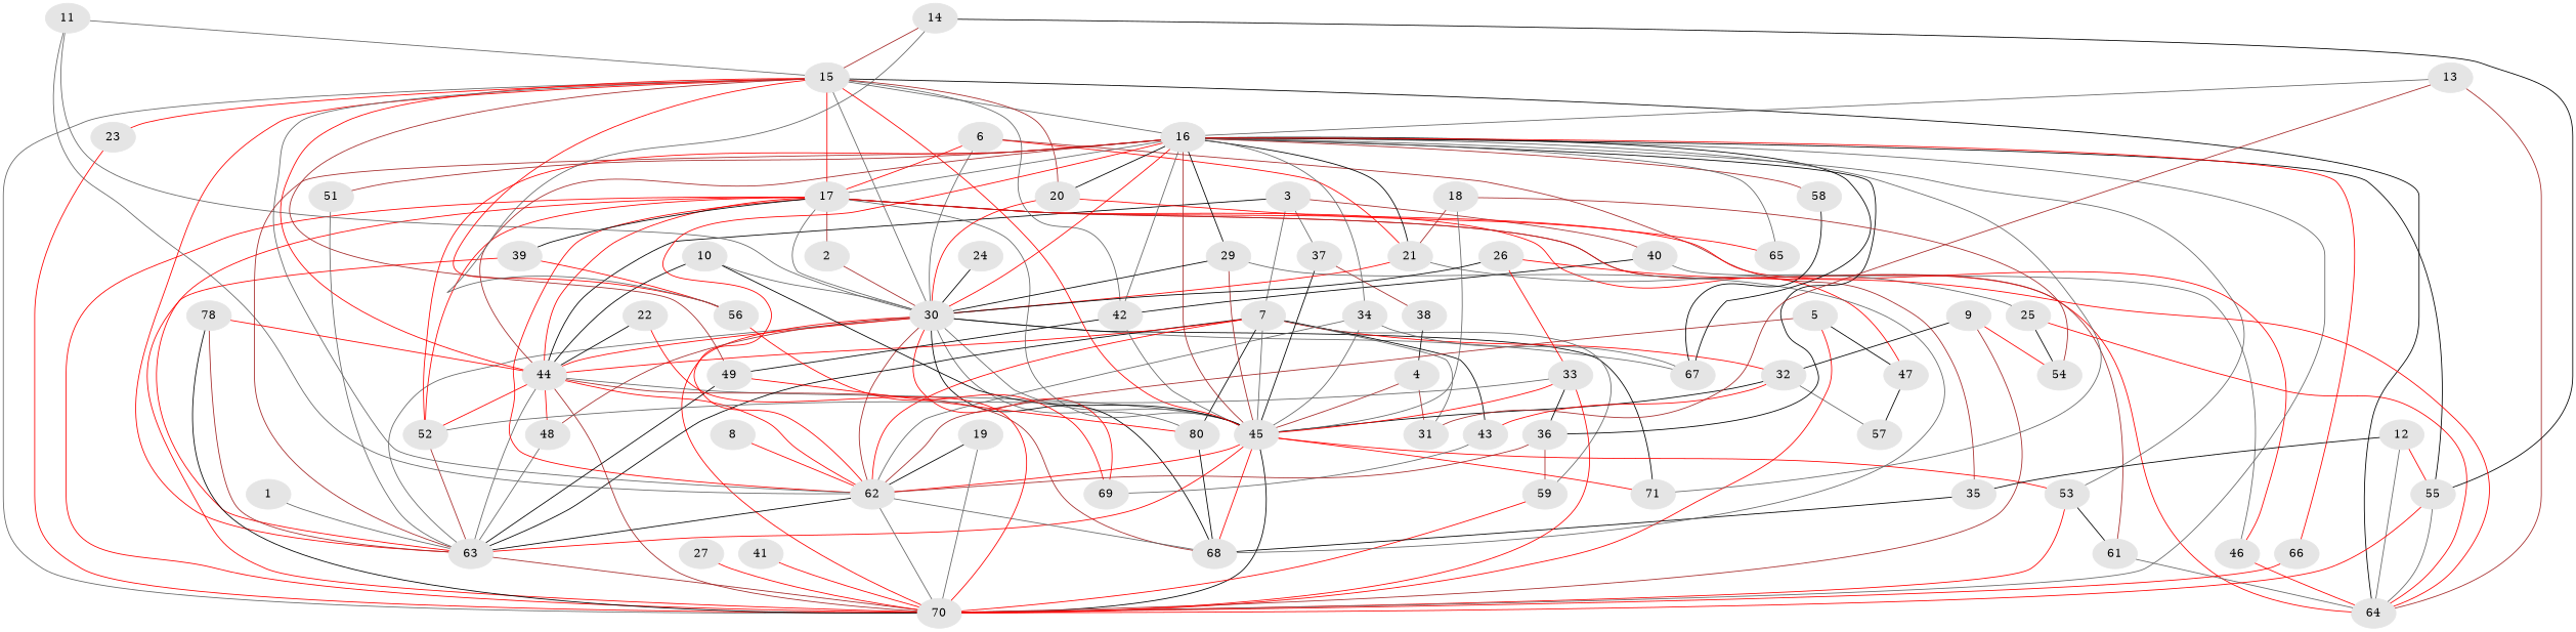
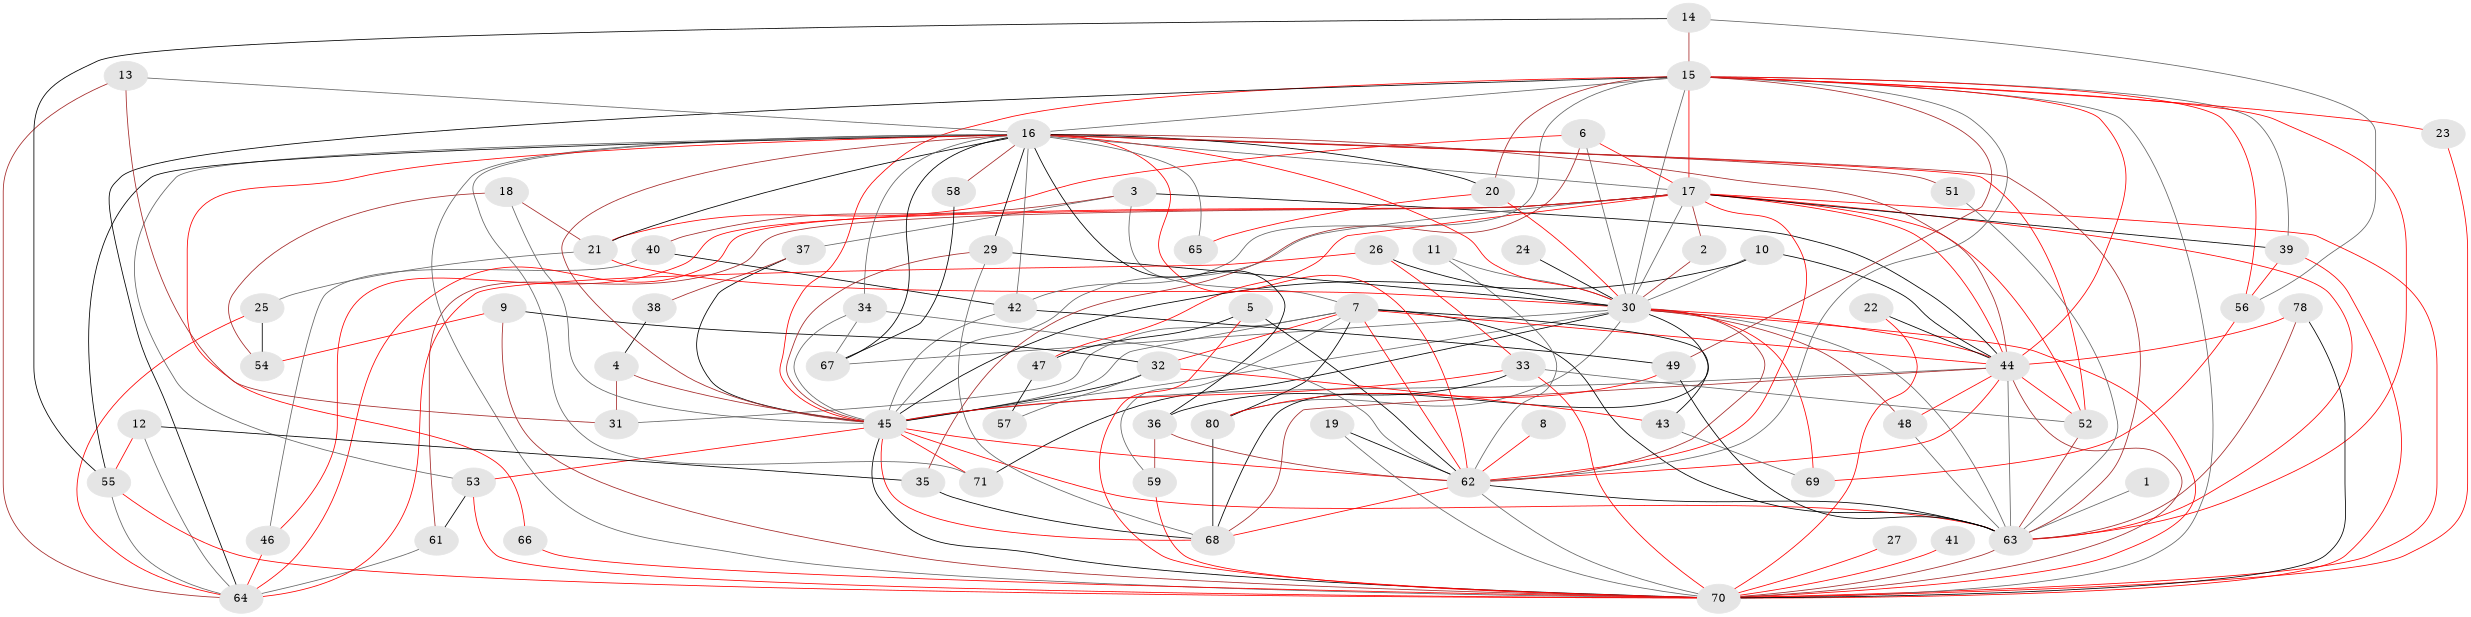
  graph {
    node [color=gray90 style=filled]
    edge [color=red weight=1.0]
    1
    63
    70
    2
    30
    44
    45
    62
    n9 [label=80]
    67
    71
    68
    48
    69
    3
    7
    37
    40
    31
    32
    43
    59
    38
    42
    46
    52
    4
    53
    5
    47
    57
    6
    17
    21
    35
    64
    39
    61
    25
    8
    9
    54
    10
    11
    15
    16
    56
    20
    23
    49
    12
    55
    13
    29
    34
    36
    51
    58
    65
    66
    14
    18
    19
    22
    24
    26
    33
    27
    n69 [label=78]
    41
    1 -- 63 [color=gray40]
    63 -- 70 [color=brown]
    2 -- 30 [color=brown]
    30 -- 63 [color=gray40]
    30 -- 70
    30 -- 44
    30 -- 45 [color=gray40 weight=2.0]
    30 -- 62 [color=brown]
    30 -- n9 [color=gray40]
    30 -- 67 [color=gray40]
    30 -- 71 [color=black]
    30 -- 68 [color=black]
    30 -- 48 [color=brown]
    30 -- 69
    44 -- 63 [color=gray40 weight=2.0]
    44 -- 70 [color=brown]
    44 -- 45 [color=gray40 weight=2.0]
    44 -- 62
    44 -- 68 [color=brown]
    44 -- 48
    44 -- 52
    45 -- 63 [weight=3.0]
    45 -- 70 [color=black weight=2.0]
    45 -- 62 [weight=2.0]
    45 -- 71
    45 -- 68
    45 -- 53
    62 -- 63 [color=black]
    62 -- 70 [color=gray40]
-   62 -- 68 [color=gray40]
+   62 -- 68
    n9 -- 68 [color=black]
    48 -- 63 [color=gray40]
    3 -- 44 [color=black]
    3 -- 7 [color=gray40]
    3 -- 37 [color=gray40 weight=2.0]
    3 -- 40 [color=brown]
    7 -- 63 [color=black]
    7 -- 44 [weight=2.0]
    7 -- 45 [color=gray40]
    7 -- 62
    7 -- n9 [color=black]
    7 -- 31 [color=gray40]
    7 -- 32
    7 -- 43 [color=black]
    7 -- 59 [color=gray40]
    37 -- 45 [color=black]
    37 -- 38 [color=brown]
    40 -- 42 [color=black]
    40 -- 46 [color=gray40]
    32 -- 45 [color=black]
    32 -- 43
    32 -- 57 [color=gray40]
    43 -- 69 [color=gray40]
    59 -- 70
    38 -- 4 [color=black]
    42 -- 45 [color=gray40]
    42 -- 49 [color=black]
    46 -- 64 [weight=2.0]
    52 -- 63 [color=brown]
    4 -- 45 [color=brown weight=2.0]
    4 -- 31 [color=brown]
    53 -- 70
    53 -- 61 [color=black]
    5 -- 70
-   5 -- 62 [color=brown]
+   5 -- 62 [color=black]
    5 -- 47 [color=black]
    47 -- 57 [color=black]
    6 -- 30 [color=gray40]
    6 -- 17
    6 -- 21
    6 -- 35 [color=brown]
    17 -- 63
    17 -- 70 [weight=2.0]
    17 -- 2 [color=brown]
    17 -- 30 [color=gray40]
    17 -- 44
    17 -- 45 [color=gray40 weight=3.0]
    17 -- 62
    17 -- 46
    17 -- 52 [weight=2.0]
    17 -- 47
    17 -- 64
    17 -- 39 [color=black]
    17 -- 61 [color=brown]
    21 -- 30
    21 -- 25 [color=gray40]
    35 -- 68 [color=black]
    39 -- 70
    39 -- 56
    61 -- 64 [color=gray40]
    25 -- 64
    25 -- 54 [color=black]
    8 -- 62
    9 -- 70 [color=brown]
    9 -- 32 [color=black]
    9 -- 54
    10 -- 30 [color=gray40]
    10 -- 44 [color=black]
    10 -- 45 [color=black]
    11 -- 30 [color=gray40]
    11 -- 62 [color=gray40]
-   11 -- 15 [color=gray40]
+   39 -- 15 [color=gray40]
    15 -- 63
    15 -- 70 [color=gray40 weight=2.0]
    15 -- 30 [color=gray40 weight=2.0]
    15 -- 44 [weight=2.0]
    15 -- 45 [weight=2.0]
    15 -- 62 [color=gray40]
    15 -- 42 [color=gray40]
    15 -- 17 [weight=2.0]
    15 -- 64 [color=black]
    15 -- 16 [color=gray40 weight=2.0]
    15 -- 56
    15 -- 20 [color=brown]
    15 -- 23
    15 -- 49 [color=brown]
    16 -- 63 [color=brown]
    16 -- 70 [color=gray40]
    16 -- 30 [weight=3.0]
    16 -- 44 [color=brown weight=3.0]
    16 -- 45 [color=brown weight=4.0]
    16 -- 62
    16 -- 67 [color=black weight=3.0]
    16 -- 71 [color=gray40]
    16 -- 42 [color=gray40]
    16 -- 52
    16 -- 53 [color=gray40]
    16 -- 17 [color=gray40]
    16 -- 21 [color=black]
    16 -- 20 [color=black]
    16 -- 55 [color=black]
    16 -- 29 [color=black]
    16 -- 34 [color=gray40 weight=2.0]
    16 -- 36 [color=black]
    16 -- 51 [color=brown]
    16 -- 58 [color=brown]
    16 -- 65 [color=gray40 weight=2.0]
    16 -- 66
    56 -- 69
    20 -- 30
    20 -- 65
    23 -- 70
    49 -- 63 [color=black]
    49 -- n9
    12 -- 35 [color=black]
    12 -- 64 [color=gray40]
    12 -- 55
    55 -- 70
    55 -- 64 [color=gray40]
    13 -- 31 [color=brown]
    13 -- 64 [color=brown]
    13 -- 16 [color=gray40]
    29 -- 30 [color=black]
    29 -- 45 [color=brown]
    29 -- 68 [color=gray40]
    34 -- 45 [color=gray40]
    34 -- 62 [color=gray40]
    34 -- 67 [color=gray40]
    36 -- 62 [color=brown]
    36 -- 59 [color=brown weight=2.0]
    51 -- 63 [color=gray40]
    58 -- 67 [color=black]
    66 -- 70 [weight=2.0]
    14 -- 15 [color=brown]
    14 -- 56 [color=gray40]
    14 -- 55 [color=black]
    18 -- 45 [color=gray40 weight=2.0]
    18 -- 21 [color=brown]
    18 -- 54 [color=brown]
    19 -- 70 [color=gray40]
    19 -- 62 [color=black]
    22 -- 70
    22 -- 44 [color=black]
    24 -- 30 [color=black]
    26 -- 30 [color=black]
    26 -- 64
    26 -- 33
    33 -- 70
    33 -- 45 [weight=2.0]
    33 -- 52 [color=gray40]
    33 -- 36 [color=black]
    27 -- 70
    n69 -- 63 [color=brown]
    n69 -- 70 [color=black]
    n69 -- 44
    41 -- 70
  }
